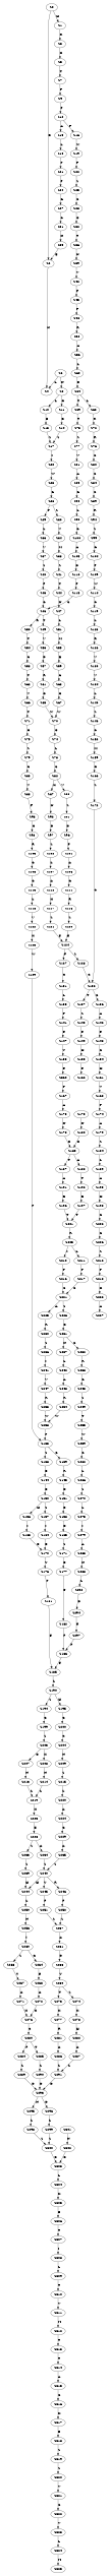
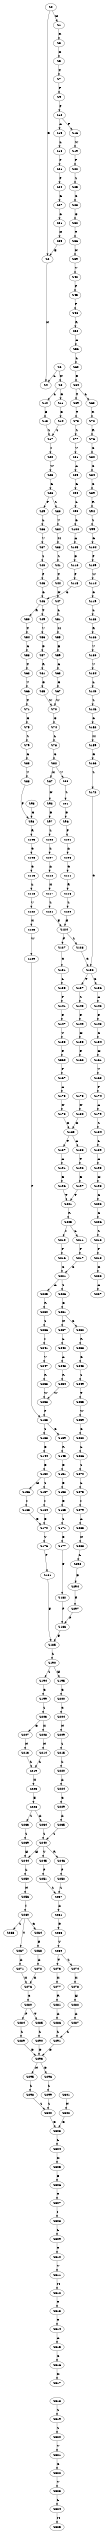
  strict digraph {
    S0
    S1
    S2
    S3
    S4
    S5
    S7
    S6
    S8
    S9
    S10
    S11
    S12
    S13
    S14
    S15
    S16
    S17
    S18
    S19
    S20
    S21
    S22
    S23
    S24
    S25
    S26
    S27
    S28
    S29
    S30
    S31
    S32
    S33
    S34
    S35
    S36
    S37
    S38
    S39
    S40
    S41
    S42
    S43
    S44
    S45
    S46
    S47
    S48
    S49
    S50
    S51
    S52
    S53
    S54
    S55
    S56
    S57
    S58
    S59
    S60
    S61
    S62
    S63
    S64
    S65
    S66
    S67
    S68
    S69
    S70
    S71
    S72
    S73
    S74
    S75
    S76
    S77
    S78
    S79
    S80
    S81
    S82
    S83
    S84
    S85
    S86
    S87
    S88
    S89
    S90
    S91
    S92
    S93
    S94
    S95
    S96
    S97
    S98
    S99
    S100
    S101
    S102
    S103
    S104
    S105
    S106
    S107
    S108
    S109
    S110
    S111
    S112
    S113
    S114
    S115
    S116
    S117
    S118
    S119
    S120
    S121
    S122
    S123
    S124
    S125
    S126
    S127
    S128
    S129
    S130
    S131
    S132
    S133
    S134
    S135
    S136
    S137
    S138
    S139
    S140
    S141
    S142
    S143
    S144
    S145
    S146
    S147
    S148
    S149
    S150
    S151
    S152
    S153
    S154
    S155
    S156
    S157
    S158
    S159
    n161 [label=S360]
    S161
    S162
    S163
    S164
    S165
    S166
    S167
    S168
    S170
    S171
    S172
    S173
    S174
    S176
    S177
    S178
    S179
    S175
    S180
    S181
    S182
    S183
    S184
    S185
    S186
    S187
    S188
    S189
    S190
    S191
    S192
    S193
    S194
    S195
    S196
    S197
    S198
    S199
    S200
    S201
    S202
    S203
    S204
    S205
    S206
    S207
    S208
    S209
    S210
    S211
    S212
    S213
    S214
    S215
    S216
    S217
    S218
    S219
    S220
    S221
    S222
    S223
    S224
    S225
    S226
    S227
    S228
    S229
    S230
    S231
    S233
    S234
    S235
    S236
    S232
    S237
    S238
    S239
    S240
    S241
    S242
    S243
    S244
    S245
    S246
    S247
    S248
    S249
    S250
    S251
    S252
    S253
    S254
    S255
    S256
    S257
    S258
    S259
    S260
    S261
    S262
    S263
    S264
    S265
    S266
    S267
    S268
    S269
    S270
    S271
    S272
    S273
    S274
    S275
    S276
    S277
    S278
    S279
    S280
    S281
    S282
    S283
    S284
    S285
    S286
    S287
    S288
    S289
    S290
    S291
    S292
    S293
    S294
    S295
    S296
    S297
    S298
    S299
    S300
    S303
    S301
    S302
    S304
    S305
    S306
    S307
    S308
    S309
    S310
    S311
    S312
    S313
    S314
    S315
    S316
    S317
    S318
    S319
    S320
    S321
    S322
    S323
    S324
    S325
    S0 -> S1 [label=H]
    S0 -> S2 [label=E]
    S1 -> S3 [label=R]
    S2 -> S4 [label=N]
    S3 -> S5 [label=K]
    S5 -> S7 [label=T]
    S7 -> S9 [label=P]
    S6 -> S4 [label=L]
    S6 -> S8 [label=N]
    S8 -> S10 [label=L]
    S8 -> S11 [label=Q]
    S9 -> S12 [label=P]
    S10 -> S13 [label=E]
    S11 -> S14 [label=E]
    S12 -> S15 [label=A]
    S12 -> S16 [label=P]
    S13 -> S17 [label=S]
    S14 -> S17 [label=S]
    S15 -> S18 [label=L]
    S16 -> S19 [label=W]
    S17 -> S20 [label=I]
    S18 -> S21 [label=P]
    S19 -> S22 [label=P]
    S20 -> S23 [label=W]
    S21 -> S24 [label=P]
    S22 -> S25 [label=S]
    S23 -> S26 [label=G]
    S24 -> S27 [label=G]
    S25 -> S28 [label=G]
    S26 -> S29 [label=P]
    S26 -> S30 [label=S]
    S27 -> S31 [label=C]
    S28 -> S32 [label=Q]
    S29 -> S33 [label=L]
    S30 -> S34 [label=V]
    S31 -> S35 [label=N]
    S32 -> S36 [label=T]
    S33 -> S37 [label=V]
    S34 -> S38 [label=M]
    S35 -> S2 [label=E]
    S36 -> S39 [label=N]
    S37 -> S40 [label=S]
    S38 -> S41 [label=S]
    S39 -> S42 [label=V]
    S40 -> S43 [label=P]
    S41 -> S44 [label=T]
    S42 -> S45 [label=P]
    S43 -> S46 [label=G]
    S44 -> S47 [label=N]
    S45 -> S48 [label=P]
    S46 -> S49 [label=T]
    S46 -> S50 [label=R]
    S47 -> S51 [label=L]
    S48 -> S52 [label=R]
    S49 -> S53 [label=V]
    S50 -> S54 [label=T]
    S51 -> S55 [label=M]
    S52 -> S56 [label=A]
    S53 -> S57 [label=D]
    S54 -> S58 [label=G]
    S55 -> S59 [label=E]
    S56 -> S60 [label=L]
    S57 -> S61 [label=R]
    S58 -> S62 [label=T]
    S59 -> S63 [label=G]
    S60 -> S64 [label=D]
    S61 -> S65 [label=Q]
    S62 -> S66 [label=V]
    S63 -> S67 [label=Q]
    S64 -> S68 [label=L]
    S64 -> S69 [label=T]
    S65 -> S70 [label=W]
    S66 -> S71 [label=T]
    S67 -> S70 [label=W]
    S68 -> S72 [label=R]
    S69 -> S73 [label=T]
    S70 -> S74 [label=Q]
    S71 -> S75 [label=Q]
    S72 -> S76 [label=R]
    S73 -> S77 [label=S]
    S74 -> S78 [label=L]
    S75 -> S79 [label=S]
    S76 -> S80 [label=G]
    S77 -> S81 [label=V]
    S78 -> S82 [label=G]
    S79 -> S83 [label=G]
    S80 -> S84 [label=C]
    S81 -> S85 [label=A]
    S82 -> S86 [label=V]
    S82 -> S87 [label=K]
    S83 -> S88 [label=V]
    S84 -> S89 [label=G]
    S85 -> S90 [label=G]
    S86 -> S91 [label=S]
    S87 -> S92 [label=N]
-   S88 -> S93 [label=P]
+   S88 -> S98 [label=P]
    S89 -> S94 [label=R]
    S90 -> S95 [label=L]
    S91 -> S96 [label=D]
    S92 -> S97 [label=D]
    S93 -> S98 [label=Q]
    S94 -> S99 [label=S]
    S95 -> S100 [label=G]
    S96 -> S101 [label=P]
    S97 -> S102 [label=S]
    S98 -> S103 [label=R]
    S99 -> S104 [label=G]
    S100 -> S105 [label=A]
    S101 -> S106 [label=A]
    S102 -> S107 [label=L]
    S103 -> S108 [label=G]
    S104 -> S109 [label=P]
    S105 -> S110 [label=D]
    S106 -> S111 [label=G]
    S107 -> S112 [label=A]
    S108 -> S113 [label=G]
    S109 -> S114 [label=W]
    S110 -> S115 [label=P]
    S111 -> S116 [label=R]
    S112 -> S117 [label=K]
    S113 -> S118 [label=L]
    S114 -> S119 [label=C]
    S115 -> S46 [label=G]
    S116 -> S120 [label=S]
    S117 -> S121 [label=S]
    S118 -> S122 [label=V]
    S119 -> S123 [label=L]
    S120 -> S124 [label=F]
    S121 -> S124 [label=F]
    S122 -> S125 [label=K]
    S123 -> S126 [label=R]
    S124 -> S127 [label=P]
    S124 -> S128 [label=S]
    S125 -> S129 [label=W]
    S126 -> S130 [label=V]
    S127 -> S131 [label=C]
    S128 -> S132 [label=C]
    S129 -> S133 [label=P]
    S130 -> S134 [label=V]
    S131 -> S135 [label=L]
    S132 -> S136 [label=G]
    S132 -> S137 [label=T]
    S133 -> S138 [label=S]
    S133 -> S139 [label=C]
    S134 -> S140 [label=L]
    S135 -> S141 [label=P]
    S136 -> S142 [label=A]
    S137 -> S143 [label=S]
    S138 -> S144 [label=E]
    S139 -> S145 [label=R]
    S140 -> S146 [label=S]
    S141 -> S147 [label=F]
    S142 -> S148 [label=F]
    S143 -> S149 [label=F]
    S144 -> S150 [label=E]
    S145 -> S151 [label=D]
    S146 -> S152 [label=C]
    S147 -> S153 [label=Y]
    S148 -> S154 [label=C]
    S149 -> S155 [label=H]
    S150 -> S156 [label=H]
    S150 -> S157 [label=S]
    S151 -> S158 [label=E]
    S152 -> S159 [label=M]
    S153 -> n161 [label=F]
    S154 -> S161 [label=H]
    S155 -> S162 [label=F]
    S156 -> S163 [label=I]
    S157 -> S164 [label=I]
    S158 -> S165 [label=D]
    S159 -> S166 [label=Q]
    n161 -> S167 [label=P]
    S161 -> S168 [label=V]
    S163 -> S170 [label=E]
    S164 -> S170 [label=E]
    S165 -> S171 [label=S]
    S166 -> S172 [label=S]
    S167 -> S173 [label=A]
    S168 -> S174 [label=P]
    S170 -> S176 [label=Y]
    S171 -> S177 [label=E]
    S172 -> S132 [label=C]
    S173 -> S178 [label=N]
    S174 -> S179 [label=A]
    S176 -> S181 [label=P]
    S177 -> S182 [label=F]
    S178 -> S183 [label=K]
    S179 -> S184 [label=S]
    S175 -> S180 [label=N]
    S180 -> S183 [label=K]
    S181 -> S185 [label=F]
    S182 -> S186 [label=P]
    S183 -> S187 [label=T]
    S183 -> S188 [label=A]
    S184 -> S189 [label=L]
    S185 -> S190 [label=L]
    S186 -> S185 [label=F]
    S187 -> S191 [label=A]
    S188 -> S192 [label=T]
    S189 -> S193 [label=A]
    S190 -> S194 [label=S]
    S190 -> S195 [label=H]
    S191 -> S196 [label=E]
    S192 -> S197 [label=E]
    S193 -> S198 [label=H]
    S194 -> S199 [label=G]
    S195 -> S200 [label=G]
    S196 -> S201 [label=T]
    S197 -> S201 [label=T]
    S198 -> S202 [label=G]
    S199 -> S203 [label=S]
    S200 -> S204 [label=C]
    S201 -> S205 [label=R]
    S202 -> S206 [label=G]
    S203 -> S207 [label=Q]
    S203 -> S208 [label=K]
    S204 -> S209 [label=N]
    S205 -> S210 [label=I]
    S205 -> S211 [label=L]
    S206 -> S212 [label=S]
    S207 -> S213 [label=N]
    S208 -> S214 [label=N]
    S209 -> S215 [label=S]
    S210 -> S216 [label=P]
    S211 -> S217 [label=P]
    S212 -> S218 [label=P]
    S213 -> S219 [label=L]
    S214 -> S219 [label=L]
    S215 -> S220 [label=L]
    S216 -> S221 [label=C]
    S217 -> S221 [label=C]
    S218 -> S222 [label=K]
    S219 -> S223 [label=K]
    S220 -> S224 [label=A]
    S221 -> S225 [label=A]
    S221 -> S226 [label=S]
    S222 -> S227 [label=A]
    S223 -> S228 [label=E]
    S224 -> S229 [label=G]
    S225 -> S230 [label=R]
    S226 -> S231 [label=Q]
    S228 -> S233 [label=S]
    S228 -> S234 [label=A]
    S229 -> S235 [label=A]
    S230 -> S236 [label=S]
    S231 -> S232 [label=G]
    S231 -> S237 [label=N]
    S233 -> S239 [label=S]
    S234 -> S240 [label=S]
    S235 -> S240 [label=S]
    S236 -> S241 [label=I]
    S232 -> S238 [label=R]
    S237 -> S242 [label=L]
    S238 -> S243 [label=G]
    S239 -> S244 [label=H]
    S240 -> S244 [label=H]
    S240 -> S245 [label=Y]
    S240 -> S246 [label=R]
    S241 -> S247 [label=V]
    S242 -> S248 [label=A]
    S243 -> S249 [label=S]
    S244 -> S250 [label=L]
    S245 -> S251 [label=P]
    S246 -> S252 [label=P]
    S247 -> S253 [label=R]
    S248 -> S254 [label=R]
    S249 -> S255 [label=T]
    S250 -> S256 [label=N]
    S251 -> S257 [label=S]
    S252 -> S257 [label=S]
    S253 -> S258 [label=W]
    S254 -> S258 [label=W]
    S255 -> S259 [label=W]
    S256 -> S260 [label=I]
    S257 -> S261 [label=A]
    S258 -> S133 [label=P]
    S259 -> S262 [label=C]
    S260 -> S263 [label=S]
    S260 -> S264 [label=G]
    S261 -> S265 [label=D]
    S262 -> S266 [label=L]
-   S263 -> S267 [label=Y]
+   S260 -> S267 [label=Y]
    S264 -> S268 [label=F]
    S265 -> S269 [label=Y]
    S266 -> S270 [label=S]
    S267 -> S271 [label=A]
    S268 -> S272 [label=A]
    S269 -> S273 [label=T]
    S269 -> S274 [label=S]
    S270 -> S275 [label=L]
    S271 -> S276 [label=K]
    S272 -> S276 [label=K]
    S273 -> S277 [label=K]
    S274 -> S278 [label=K]
    S275 -> S279 [label=I]
    S276 -> S280 [label=C]
    S277 -> S281 [label=R]
    S278 -> S282 [label=H]
    S279 -> S283 [label=A]
    S280 -> S284 [label=P]
    S280 -> S285 [label=T]
    S281 -> S286 [label=A]
    S282 -> S287 [label=A]
    S283 -> S288 [label=N]
    S284 -> S289 [label=L]
    S285 -> S290 [label=L]
    S286 -> S291 [label=L]
    S287 -> S291 [label=L]
    S288 -> S292 [label=L]
    S289 -> S293 [label=D]
    S290 -> S293 [label=D]
    S291 -> S293 [label=D]
    S292 -> S294 [label=D]
    S293 -> S295 [label=N]
    S293 -> S296 [label=D]
    S294 -> S297 [label=F]
    S295 -> S298 [label=L]
    S296 -> S299 [label=L]
    S297 -> S186 [label=P]
    S298 -> S300 [label=S]
    S299 -> S300 [label=S]
    S300 -> S303 [label=Q]
    S303 -> S304 [label=L]
    S301 -> S302 [label=N]
    S302 -> S303 [label=Q]
    S304 -> S305 [label=K]
    S305 -> S306 [label=E]
    S306 -> S307 [label=T]
    S307 -> S308 [label=I]
    S308 -> S309 [label=L]
    S309 -> S310 [label=T]
    S310 -> S311 [label=V]
    S311 -> S312 [label=M]
    S312 -> S313 [label=T]
    S313 -> S314 [label=T]
    S314 -> S315 [label=A]
    S315 -> S316 [label=G]
    S316 -> S317 [label=K]
-   S317 -> S318 [label=E]
    S318 -> S319 [label=S]
    S319 -> S320 [label=S]
    S320 -> S321 [label=V]
    S321 -> S322 [label=G]
    S322 -> S323 [label=V]
    S323 -> S324 [label=L]
    S324 -> S325 [label=M]
  }
